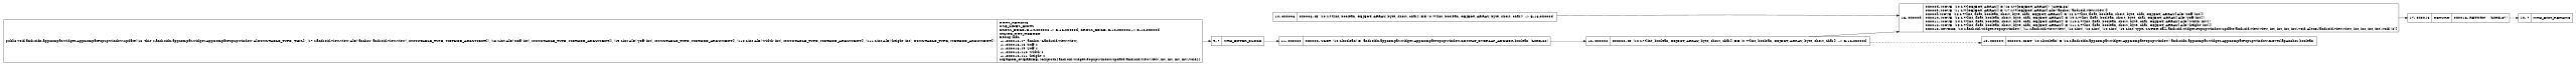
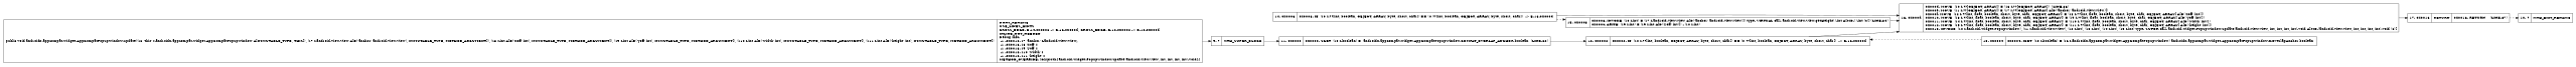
  digraph {
    rankdir=LR
    node [shape=record]
-   n1 [label="{9\:\ ?|MTH_ENTER_BLOCK\l}"]
+   n1 [label="{9\:\ ?|MTH_SUPER_BLOCK\l}"]
    n2 [label="{11\:\ 0x0000|0x0000: SGET  (r0 I:boolean) =  androidx.appcompat.widget.AppCompatPopupWindow.COMPAT_OVERLAP_ANCHOR boolean  (LINE:82)\l}"]
    n3 [label="{12\:\ 0x0002|0x0002: IF  (r0 I:??[int, boolean, OBJECT, ARRAY, byte, short, char]) == (0 ??[int, boolean, OBJECT, ARRAY, byte, short, char])  \-\> B:16:0x000d \l}"]
    n4 [label="{13\:\ 0x0004|0x0004: IGET  (r0 I:boolean) = (r6 I:androidx.appcompat.widget.AppCompatPopupWindow) androidx.appcompat.widget.AppCompatPopupWindow.mOverlapAnchor boolean \l}"]
    n5 [label="{16\:\ 0x000d|0x000d: MOVE  (r0 I:??[OBJECT, ARRAY]) = (r6 I:??[OBJECT, ARRAY])  (LINE:86)\l0x000e: MOVE  (r1 I:??[OBJECT, ARRAY]) = (r7 I:??[OBJECT, ARRAY] A[D('anchor' android.view.View)]) \l0x000f: MOVE  (r2 I:??[int, float, boolean, short, byte, char, OBJECT, ARRAY]) = (r8 I:??[int, float, boolean, short, byte, char, OBJECT, ARRAY] A[D('xoff' int)]) \l0x0010: MOVE  (r3 I:??[int, float, boolean, short, byte, char, OBJECT, ARRAY]) = (r9 I:??[int, float, boolean, short, byte, char, OBJECT, ARRAY] A[D('yoff' int)]) \l0x0011: MOVE  (r4 I:??[int, float, boolean, short, byte, char, OBJECT, ARRAY]) = (r10 I:??[int, float, boolean, short, byte, char, OBJECT, ARRAY] A[D('width' int)]) \l0x0012: MOVE  (r5 I:??[int, float, boolean, short, byte, char, OBJECT, ARRAY]) = (r11 I:??[int, float, boolean, short, byte, char, OBJECT, ARRAY] A[D('height' int)]) \l0x0013: INVOKE  (r0 I:android.widget.PopupWindow), (r1 I:android.view.View), (r2 I:int), (r3 I:int), (r4 I:int), (r5 I:int) type: SUPER call: android.widget.PopupWindow.update(android.view.View, int, int, int, int):void A[MD:(android.view.View, int, int, int, int):void (c)]\l}"]
    n6 [label="{17\:\ 0x0016|RETURN\l|0x0016: RETURN    (LINE:87)\l}"]
    n7 [label="{14\:\ 0x0006|0x0006: IF  (r0 I:??[int, boolean, OBJECT, ARRAY, byte, short, char]) == (0 ??[int, boolean, OBJECT, ARRAY, byte, short, char])  \-\> B:16:0x000d \l}"]
+   n8 [label="{15\:\ 0x0008|0x0008: INVOKE  (r0 I:int) = (r7 I:android.view.View A[D('anchor' android.view.View)]) type: VIRTUAL call: android.view.View.getHeight():int A[MD:():int (c)] (LINE:84)\l0x000c: ARITH  (r9 I:int) = (r9 I:int A[D('yoff' int)]) \- (r0 I:int) \l}"]
    n9 [label="{10\:\ ?|MTH_EXIT_RENAME\l}"]
    n10 [label="{public void androidx.appcompat.widget.AppCompatPopupWindow.update((r6 'this' I:androidx.appcompat.widget.AppCompatPopupWindow A[IMMUTABLE_TYPE, THIS]), (r7 I:android.view.View A[D('anchor' android.view.View), IMMUTABLE_TYPE, METHOD_ARGUMENT]), (r8 I:int A[D('xoff' int), IMMUTABLE_TYPE, METHOD_ARGUMENT]), (r9 I:int A[D('yoff' int), IMMUTABLE_TYPE, METHOD_ARGUMENT]), (r10 I:int A[D('width' int), IMMUTABLE_TYPE, METHOD_ARGUMENT]), (r11 I:int A[D('height' int), IMMUTABLE_TYPE, METHOD_ARGUMENT]))  | DONT_RENAME\lUSE_LINES_HINTS\lCROSS_EDGE: B:14:0x0006 \-\> B:16:0x000d, CROSS_EDGE: B:12:0x0002 \-\> B:16:0x000d\lINLINE_NOT_NEEDED\lDebug Info:\l  \-1 \-0x0016: r7 'anchor' Landroid\/view\/View;\l  \-1 \-0x0016: r8 'xoff' I\l  \-1 \-0x0016: r9 'yoff' I\l  \-1 \-0x0016: r10 'width' I\l  \-1 \-0x0016: r11 'height' I\lMETHOD_OVERRIDE: [ClspMth\{android.widget.PopupWindow.update(android.view.View, int, int, int, int):void\}]\l}"]
    n1 -> n2
    n2 -> n3
-   n3 -> n4 [style=dashed]
+   n4 -> n3 [style=dashed]
    n3 -> n5
    n5 -> n6
    n6 -> n9 [style=dashed]
    n7 -> n5
+   n7 -> n8 [style=dashed]
+   n8 -> n5
    n10 -> n1
  }
